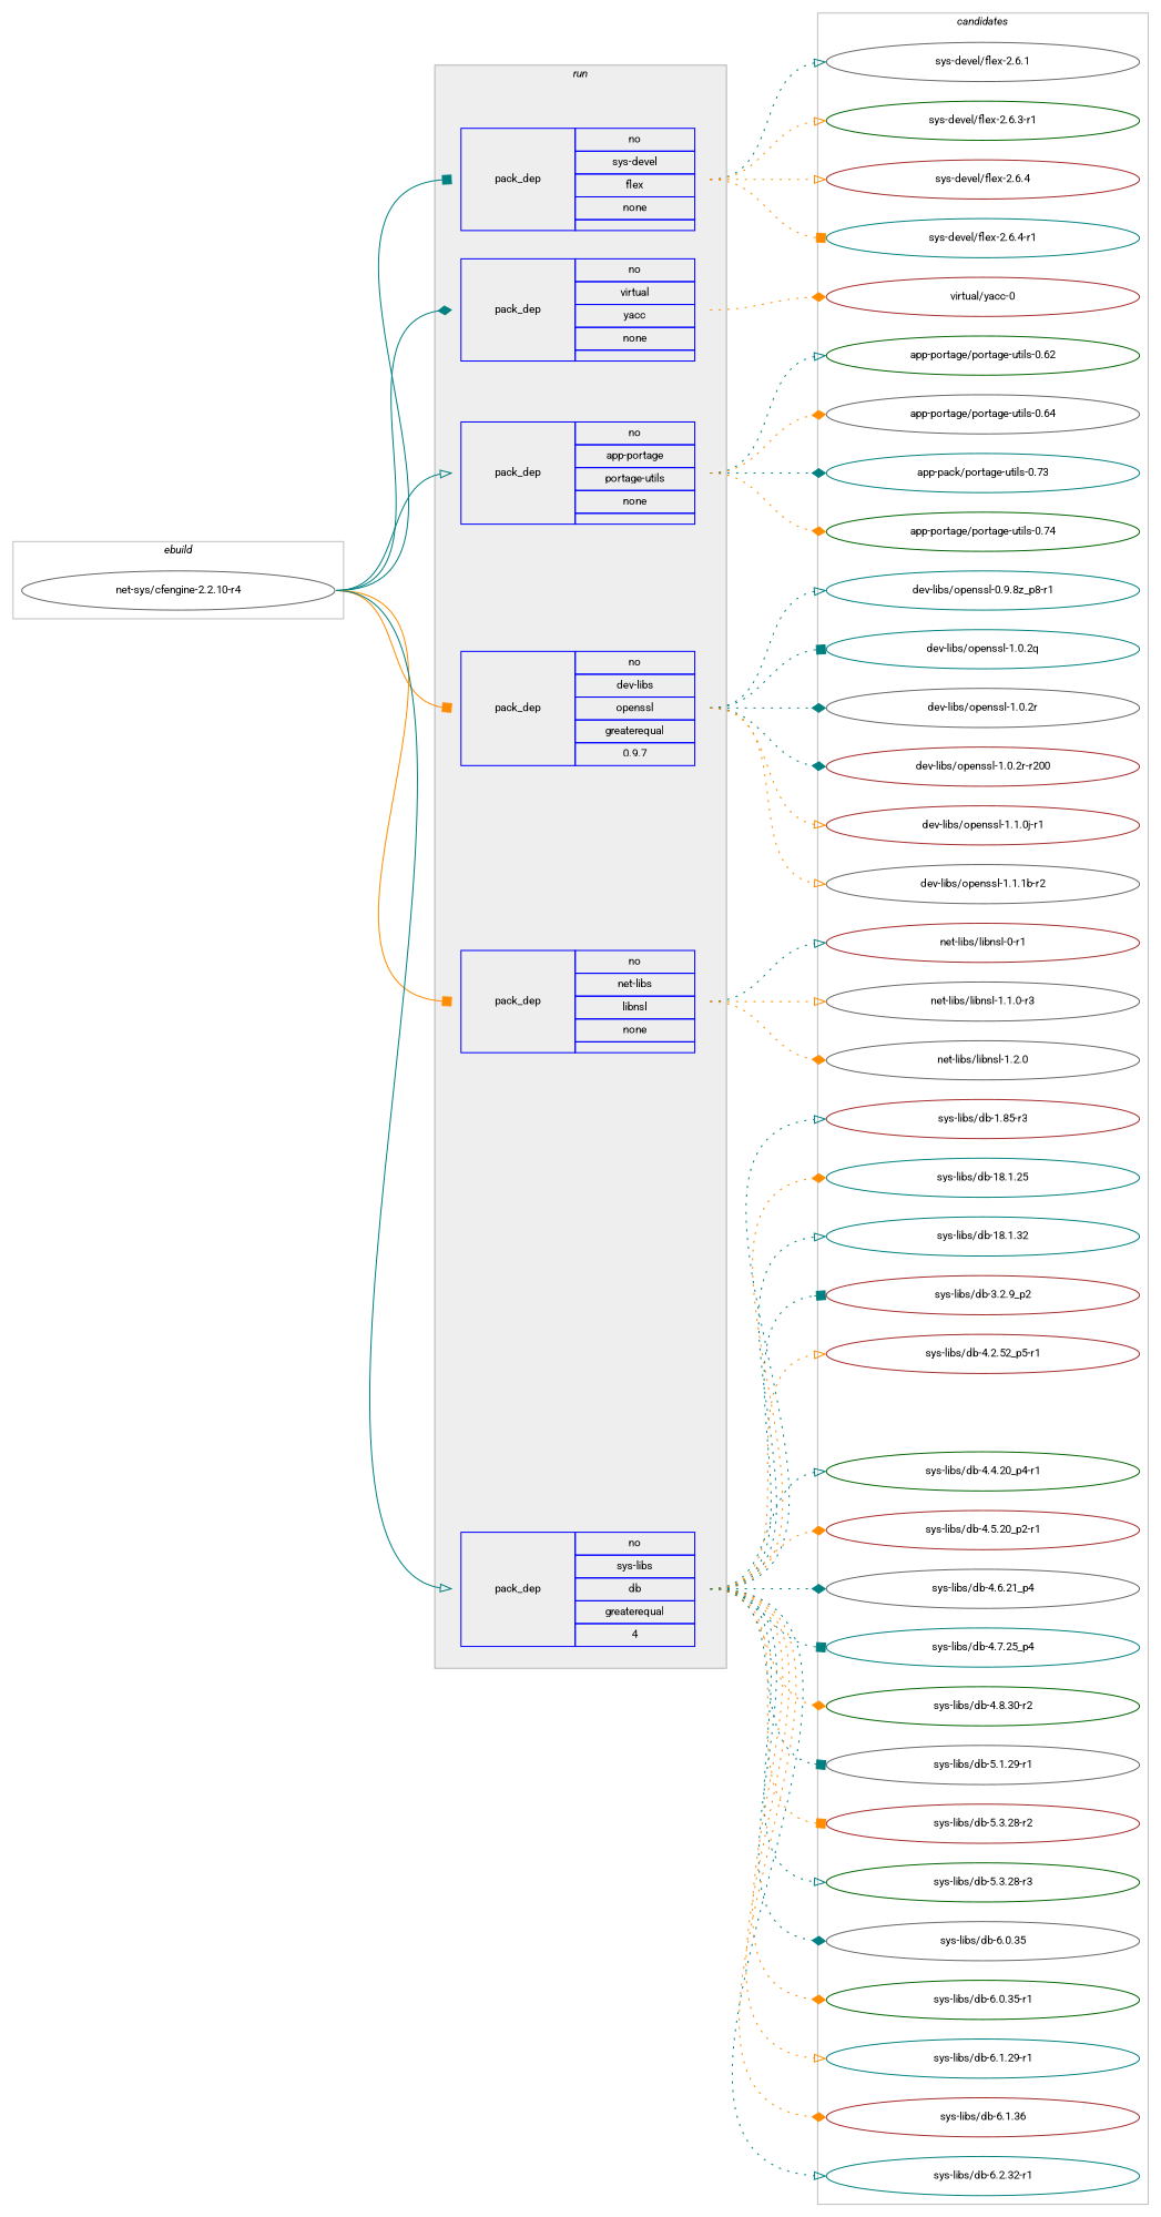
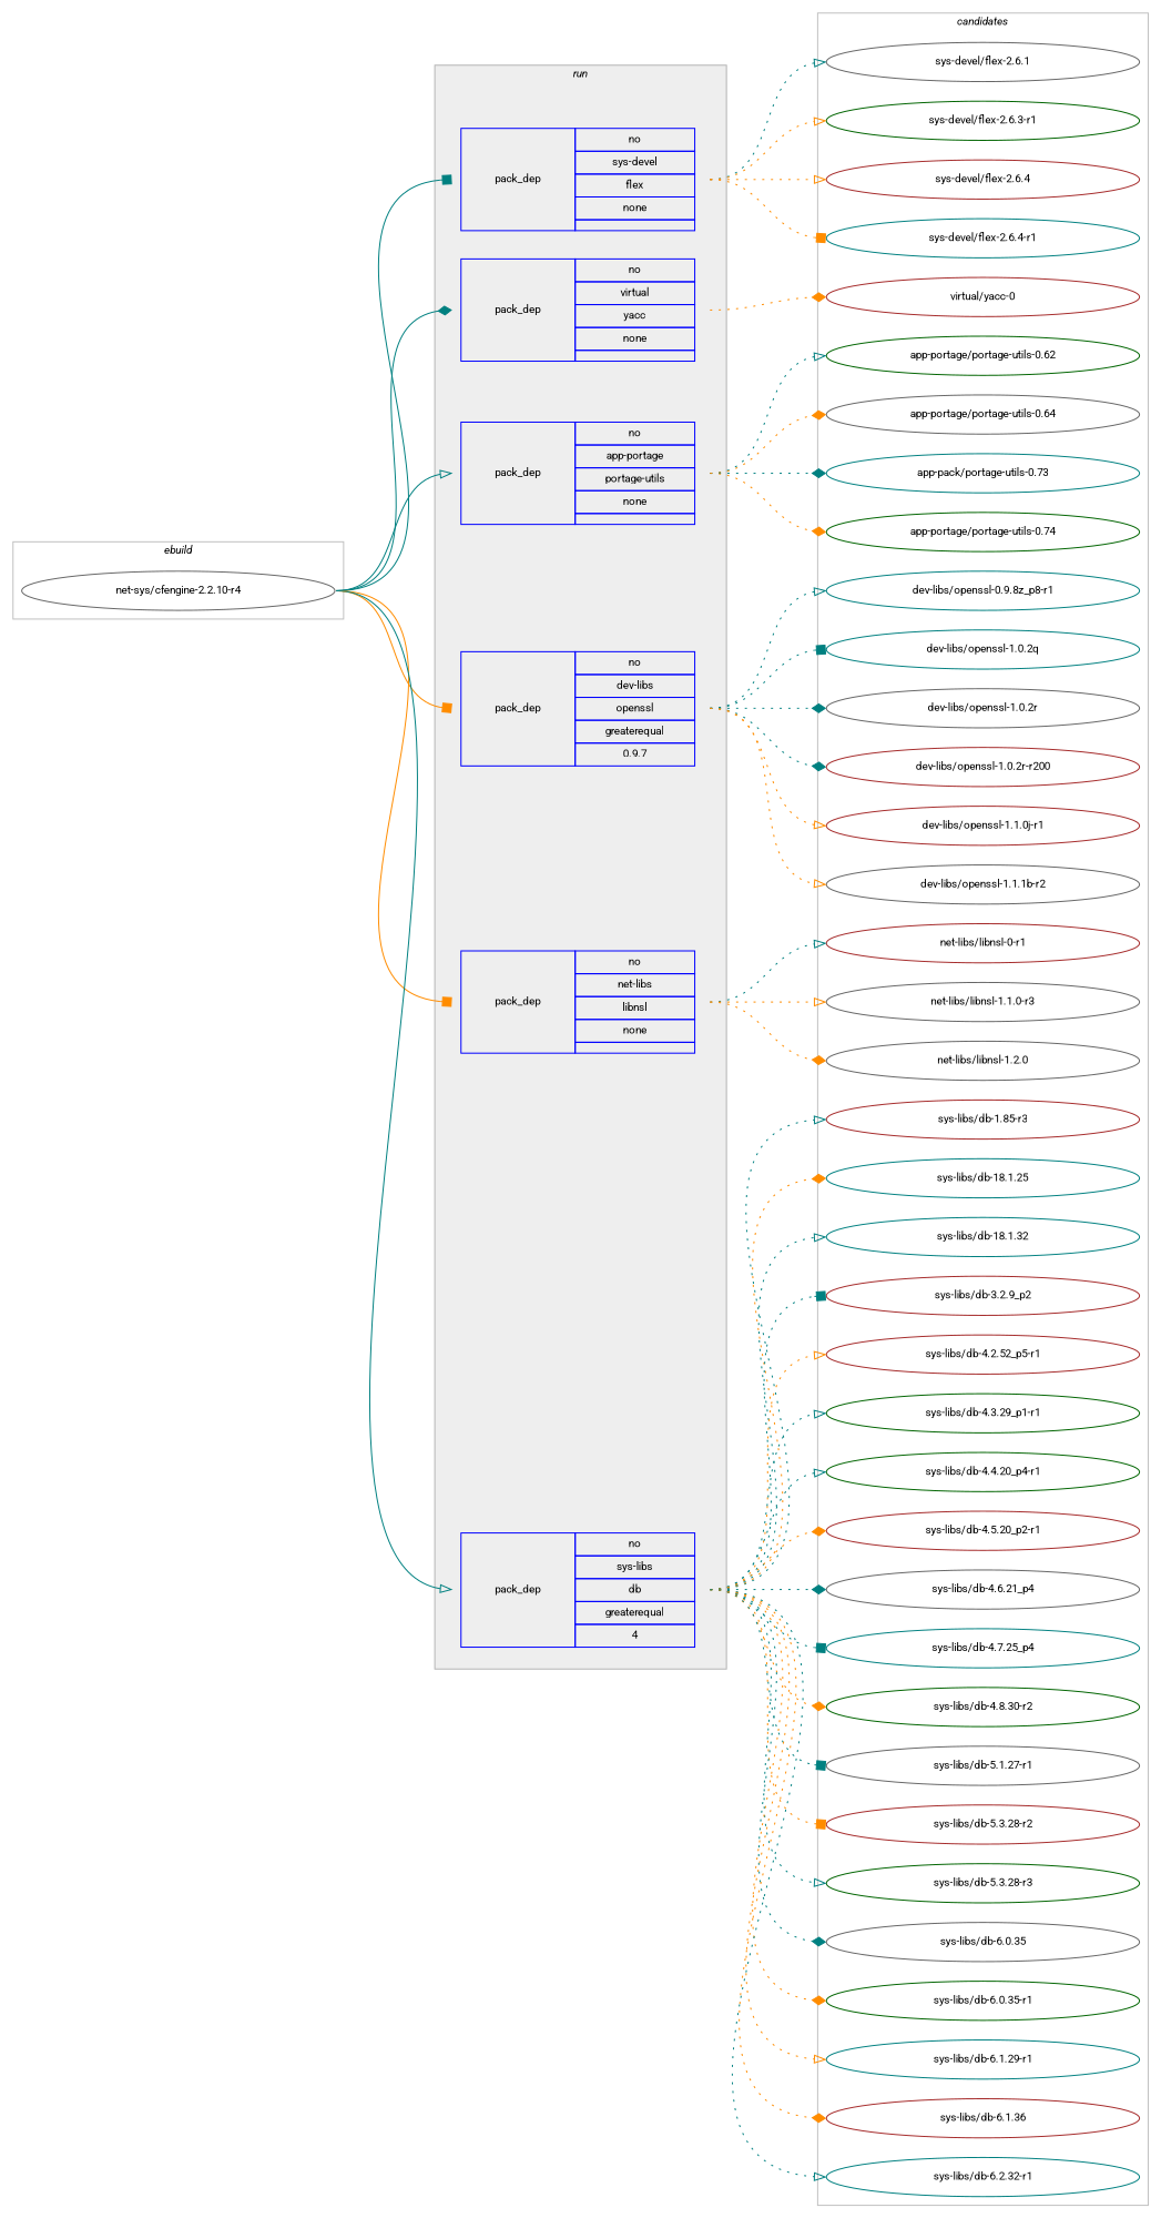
  digraph {
    compound=true
    concentrate=true
    fontname=Roboto
    fontsize=10
    newrank=true
    rankdir=LR
    ranksep=1.5
    node [color=brown fontname=Roboto fontsize=10]
    edge [arrowhead=onormal color=teal fontname=Roboto headport=w style=dotted tailport=e weight=100]
    n1 [color=gray40 label="net-sys/cfengine-2.2.10-r4" width=4]
    n2 [color=blue label=<<TABLE BORDER="0" CELLBORDER="1" CELLSPACING="0" CELLPADDING="4" WIDTH="220"><TR><TD ROWSPAN="6" CELLPADDING="30">pack_dep</TD></TR><TR><TD WIDTH="110">no</TD></TR><TR><TD>sys-devel</TD></TR><TR><TD>flex</TD></TR><TR><TD>none</TD></TR><TR><TD></TD></TR></TABLE>> shape=none]
    n3 [color=blue label=<<TABLE BORDER="0" CELLBORDER="1" CELLSPACING="0" CELLPADDING="4" WIDTH="220"><TR><TD ROWSPAN="6" CELLPADDING="30">pack_dep</TD></TR><TR><TD WIDTH="110">no</TD></TR><TR><TD>virtual</TD></TR><TR><TD>yacc</TD></TR><TR><TD>none</TD></TR><TR><TD></TD></TR></TABLE>> shape=none]
    n4 [color=blue label=<<TABLE BORDER="0" CELLBORDER="1" CELLSPACING="0" CELLPADDING="4" WIDTH="220"><TR><TD ROWSPAN="6" CELLPADDING="30">pack_dep</TD></TR><TR><TD WIDTH="110">no</TD></TR><TR><TD>app-portage</TD></TR><TR><TD>portage-utils</TD></TR><TR><TD>none</TD></TR><TR><TD></TD></TR></TABLE>> shape=none]
    n5 [color=blue label=<<TABLE BORDER="0" CELLBORDER="1" CELLSPACING="0" CELLPADDING="4" WIDTH="220"><TR><TD ROWSPAN="6" CELLPADDING="30">pack_dep</TD></TR><TR><TD WIDTH="110">no</TD></TR><TR><TD>dev-libs</TD></TR><TR><TD>openssl</TD></TR><TR><TD>greaterequal</TD></TR><TR><TD>0.9.7</TD></TR></TABLE>> shape=none]
    n6 [color=blue label=<<TABLE BORDER="0" CELLBORDER="1" CELLSPACING="0" CELLPADDING="4" WIDTH="220"><TR><TD ROWSPAN="6" CELLPADDING="30">pack_dep</TD></TR><TR><TD WIDTH="110">no</TD></TR><TR><TD>net-libs</TD></TR><TR><TD>libnsl</TD></TR><TR><TD>none</TD></TR><TR><TD></TD></TR></TABLE>> shape=none]
    n7 [color=blue label=<<TABLE BORDER="0" CELLBORDER="1" CELLSPACING="0" CELLPADDING="4" WIDTH="220"><TR><TD ROWSPAN="6" CELLPADDING="30">pack_dep</TD></TR><TR><TD WIDTH="110">no</TD></TR><TR><TD>sys-libs</TD></TR><TR><TD>db</TD></TR><TR><TD>greaterequal</TD></TR><TR><TD>4</TD></TR></TABLE>> shape=none]
    n8 [color=gray40 label="sys-devel/flex-2.6.1" width=4]
    n9 [color=darkgreen label="sys-devel/flex-2.6.3-r1" width=4]
    n10 [label="sys-devel/flex-2.6.4" width=4]
    n11 [color=teal label="sys-devel/flex-2.6.4-r1" width=4]
    n12 [label="virtual/yacc-0" width=4]
    n13 [color=darkgreen label="app-portage/portage-utils-0.62" width=4]
    n14 [color=gray40 label="app-portage/portage-utils-0.64" width=4]
    n15 [color=teal label="app-pack/portage-utils-0.73" width=4]
    n16 [color=darkgreen label="app-portage/portage-utils-0.74" width=4]
    n17 [color=teal label="dev-libs/openssl-0.9.8z_p8-r1" width=4]
    n18 [color=teal label="dev-libs/openssl-1.0.2q" width=4]
    n19 [color=gray40 label="dev-libs/openssl-1.0.2r" width=4]
    n20 [label="dev-libs/openssl-1.0.2r-r200" width=4]
    n21 [label="dev-libs/openssl-1.1.0j-r1" width=4]
    n22 [color=gray40 label="dev-libs/openssl-1.1.1b-r2" width=4]
    n23 [label="net-libs/libnsl-0-r1" width=4]
    n24 [color=gray40 label="net-libs/libnsl-1.1.0-r3" width=4]
    n25 [color=gray40 label="net-libs/libnsl-1.2.0" width=4]
    n26 [label="sys-libs/db-1.85-r3" width=4]
    n27 [color=teal label="sys-libs/db-18.1.25" width=4]
    n28 [color=teal label="sys-libs/db-18.1.32" width=4]
    n29 [label="sys-libs/db-3.2.9_p2" width=4]
    n30 [label="sys-libs/db-4.2.52_p5-r1" width=4]
+   n31 [color=darkgreen label="sys-libs/db-4.3.29_p1-r1" width=4]
    n32 [color=darkgreen label="sys-libs/db-4.4.20_p4-r1" width=4]
    n33 [label="sys-libs/db-4.5.20_p2-r1" width=4]
    n34 [color=gray40 label="sys-libs/db-4.6.21_p4" width=4]
    n35 [color=teal label="sys-libs/db-4.7.25_p4" width=4]
    n36 [color=darkgreen label="sys-libs/db-4.8.30-r2" width=4]
-   n37 [color=gray40 label="sys-libs/db-5.1.29-r1" width=4]
+   n37 [color=gray40 label="sys-libs/db-5.1.27-r1" width=4]
    n38 [label="sys-libs/db-5.3.28-r2" width=4]
    n39 [color=darkgreen label="sys-libs/db-5.3.28-r3" width=4]
    n40 [color=gray40 label="sys-libs/db-6.0.35" width=4]
    n41 [color=darkgreen label="sys-libs/db-6.0.35-r1" width=4]
    n42 [color=teal label="sys-libs/db-6.1.29-r1" width=4]
    n43 [label="sys-libs/db-6.1.36" width=4]
    n44 [color=teal label="sys-libs/db-6.2.32-r1" width=4]
    subgraph cluster_1 {
      color=gray
      label=<<i>ebuild</i>>
      rank=same
      n1
    }
    subgraph cluster_2 {
      color=gray
      label=<<i>dependencies</i>>
      subgraph cluster_3 {
        color=gray
        fillcolor="#eeeeee"
        label=<<i>compile</i>>
        style=filled
        subgraph sub_4 {
          color=gray
          fillcolor="#eeeeee"
          label=<<i>compile</i>>
          style=filled
          n2
        }
        subgraph sub_5 {
          color=gray
          fillcolor="#eeeeee"
          label=<<i>compile</i>>
          style=filled
          n3
        }
      }
      subgraph cluster_6 {
        color=gray
        fillcolor="#eeeeee"
        label=<<i>compile and run</i>>
        style=filled
        subgraph sub_7 {
          color=gray
          fillcolor="#eeeeee"
          label=<<i>compile and run</i>>
          style=filled
          n4
        }
        subgraph sub_8 {
          color=gray
          fillcolor="#eeeeee"
          label=<<i>compile and run</i>>
          style=filled
          n5
        }
        subgraph sub_9 {
          color=gray
          fillcolor="#eeeeee"
          label=<<i>compile and run</i>>
          style=filled
          n6
        }
        subgraph sub_10 {
          color=gray
          fillcolor="#eeeeee"
          label=<<i>compile and run</i>>
          style=filled
          n7
        }
      }
      subgraph cluster_11 {
        color=gray
        fillcolor="#eeeeee"
        label=<<i>run</i>>
        style=filled
      }
    }
    subgraph cluster_12 {
      color=gray
      label=<<i>candidates</i>>
      rank=same
      subgraph sub_13 {
        color=black
        label=<<i>candidates</i>>
        nodesep=1
        rank=same
        n8
        n9
        n10
        n11
      }
      subgraph sub_14 {
        color=black
        label=<<i>candidates</i>>
        nodesep=1
        rank=same
        n12
      }
      subgraph sub_15 {
        color=black
        label=<<i>candidates</i>>
        nodesep=1
        rank=same
        n13
        n14
        n15
        n16
      }
      subgraph sub_16 {
        color=black
        label=<<i>candidates</i>>
        nodesep=1
        rank=same
        n17
        n18
        n19
        n20
        n21
        n22
      }
      subgraph sub_17 {
        color=black
        label=<<i>candidates</i>>
        nodesep=1
        rank=same
        n23
        n24
        n25
      }
      subgraph sub_18 {
        color=black
        label=<<i>candidates</i>>
        nodesep=1
        rank=same
        n26
        n27
        n28
        n29
        n30
+       n31
        n32
        n33
        n34
        n35
        n36
        n37
        n38
        n39
        n40
        n41
        n42
        n43
        n44
      }
    }
    n1 -> n2 [arrowhead=box style=solid weight=20]
    n1 -> n3 [arrowhead=diamond style=solid weight=20]
    n1 -> n4 [style=solid weight=20]
    n1 -> n5 [arrowhead=box color=darkorange style=solid weight=20]
    n1 -> n6 [arrowhead=box color=darkorange style=solid weight=20]
    n1 -> n7 [style=solid weight=20]
    n2 -> n8
    n2 -> n9 [color=darkorange]
    n2 -> n10 [color=darkorange]
    n2 -> n11 [arrowhead=box color=darkorange]
    n3 -> n12 [arrowhead=diamond color=darkorange]
    n4 -> n13
    n4 -> n14 [arrowhead=diamond color=darkorange]
    n4 -> n15 [arrowhead=diamond]
    n4 -> n16 [arrowhead=diamond color=darkorange]
    n5 -> n17
    n5 -> n18 [arrowhead=box]
    n5 -> n19 [arrowhead=diamond]
    n5 -> n20 [arrowhead=diamond]
    n5 -> n21 [color=darkorange]
    n5 -> n22 [color=darkorange]
    n6 -> n23
    n6 -> n24 [color=darkorange]
    n6 -> n25 [arrowhead=diamond color=darkorange]
    n7 -> n26
    n7 -> n27 [arrowhead=diamond color=darkorange]
    n7 -> n28
    n7 -> n29 [arrowhead=box]
    n7 -> n30 [color=darkorange]
+   n7 -> n31
    n7 -> n32
    n7 -> n33 [arrowhead=diamond color=darkorange]
    n7 -> n34 [arrowhead=diamond]
    n7 -> n35 [arrowhead=box]
    n7 -> n36 [arrowhead=diamond color=darkorange]
    n7 -> n37 [arrowhead=box]
    n7 -> n38 [arrowhead=box color=darkorange]
    n7 -> n39
    n7 -> n40 [arrowhead=diamond]
    n7 -> n41 [arrowhead=diamond color=darkorange]
    n7 -> n42 [color=darkorange]
    n7 -> n43 [arrowhead=diamond color=darkorange]
    n7 -> n44
  }
